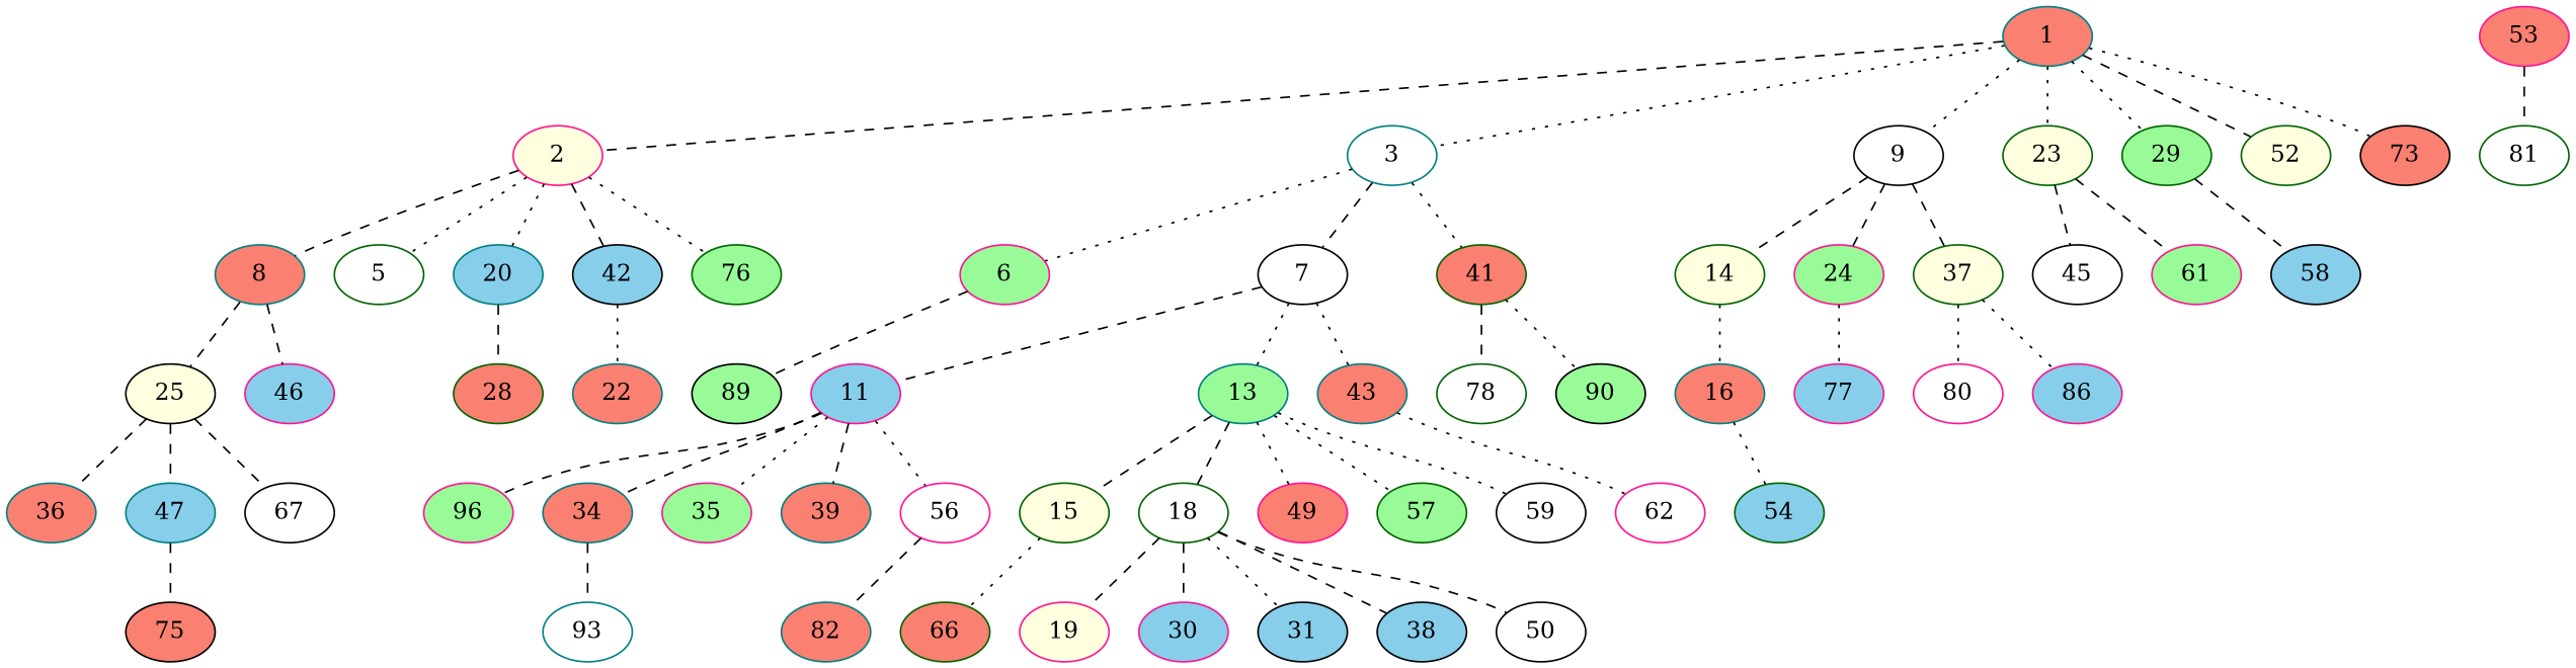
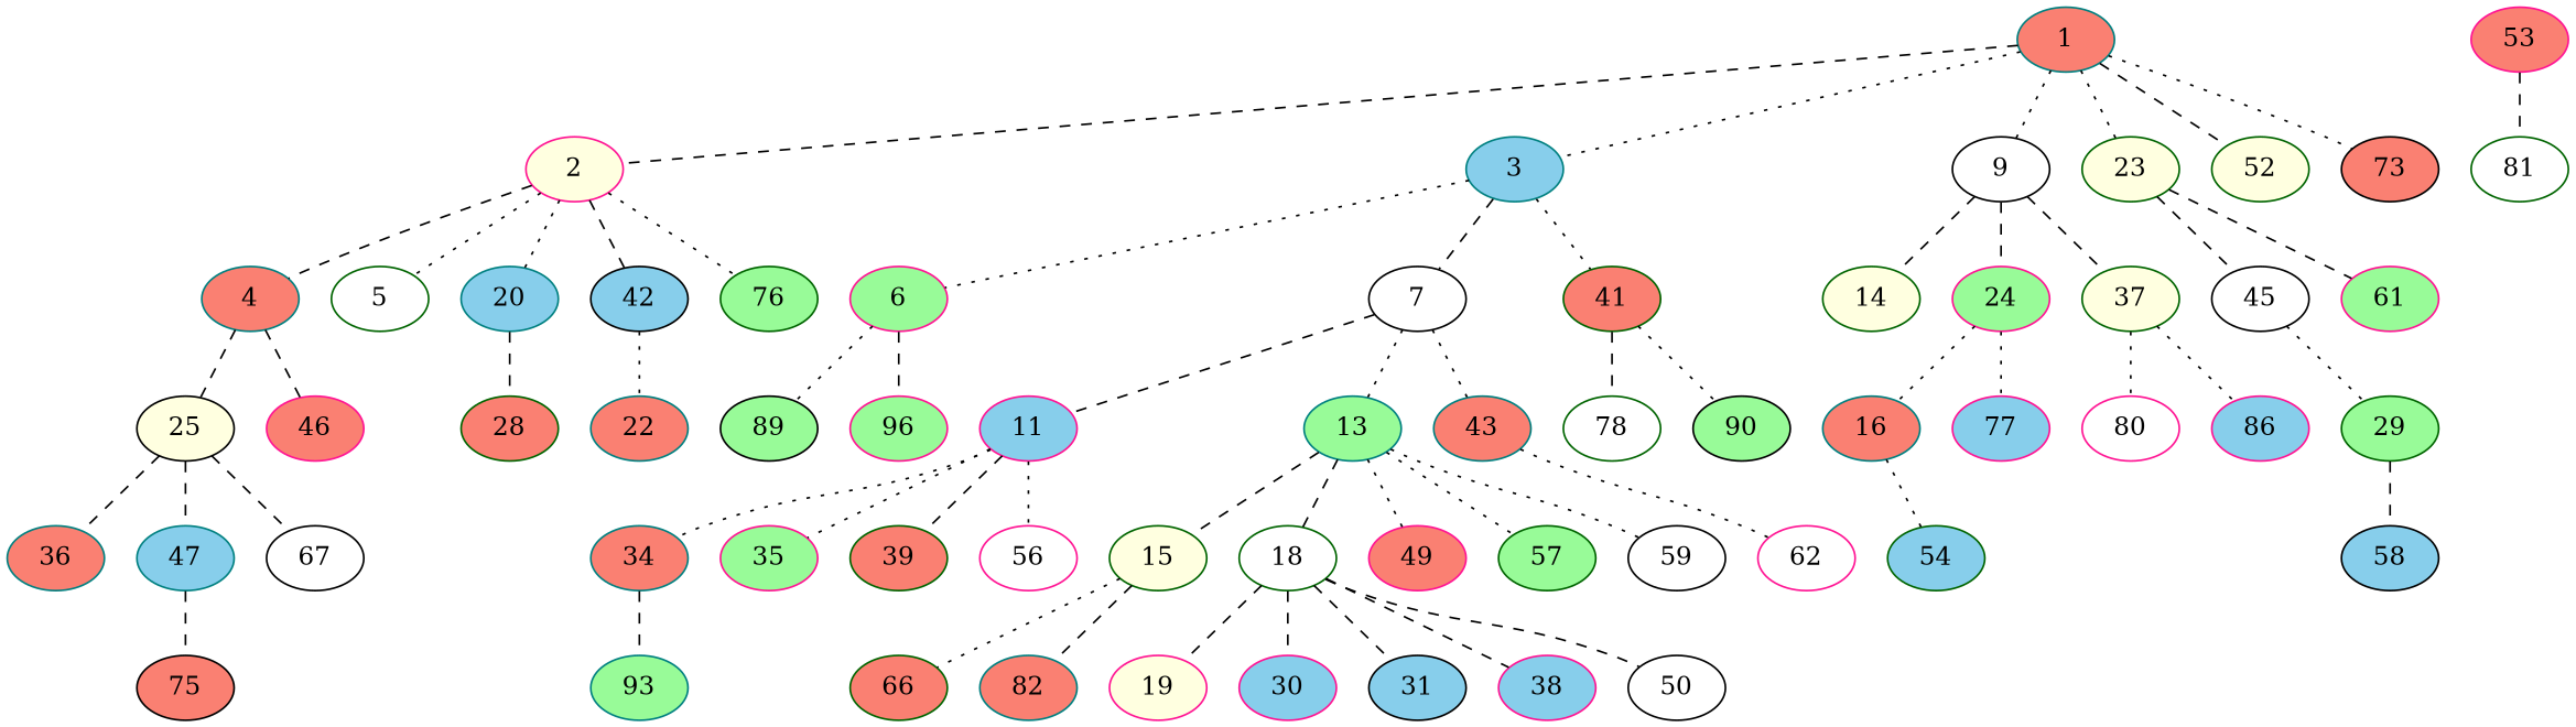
  graph {
    node [color=deeppink fillcolor=salmon style=filled]
    edge [style=dashed]
    1 [color=teal super="+8"]
    2 [fillcolor=lightyellow super="+27"]
-   3 [color=teal fillcolor=white super="+32"]
+   3 [color=teal fillcolor=skyblue super="+32"]
    9 [color=black fillcolor=white super="+10"]
    23 [color=darkgreen fillcolor=lightyellow super="+26"]
    29 [color=darkgreen fillcolor=palegreen super="+70"]
    52 [color=darkgreen fillcolor=lightyellow]
    73 [color=black]
-   4 [color=teal super="+17" label=8]
+   4 [color=teal super="+17"]
    5 [color=darkgreen fillcolor=white]
    20 [color=teal fillcolor=skyblue super="+68"]
    42 [color=black fillcolor=skyblue super="+84"]
    76 [color=darkgreen fillcolor=palegreen super="+95"]
    6 [fillcolor=palegreen super="+21"]
    7 [color=black fillcolor=white]
    n16 [color=darkgreen label=41 super="+48"]
    14 [color=darkgreen fillcolor=lightyellow super="+64"]
    24 [fillcolor=palegreen super="+41"]
    37 [color=darkgreen fillcolor=lightyellow super="+69"]
    45 [color=black fillcolor=white]
    61 [fillcolor=palegreen]
    58 [color=black fillcolor=skyblue]
    25 [color=black fillcolor=lightyellow]
-   46 [fillcolor=skyblue super="+67"]
+   46 [super="+67"]
    28 [color=darkgreen super="+88"]
    n26 [color=teal label=22]
    89 [color=black fillcolor=palegreen]
    96 [fillcolor=palegreen]
    11 [fillcolor=skyblue super="+12"]
    13 [color=teal fillcolor=palegreen super="+22"]
    43 [color=teal super="+91"]
    78 [color=darkgreen fillcolor=white]
    90 [color=black fillcolor=palegreen]
    36 [color=teal super="+63"]
    47 [color=teal fillcolor=skyblue super="+55"]
    n36 [color=black fillcolor=white label=67]
    34 [color=teal super="+87"]
    35 [fillcolor=palegreen super="+51"]
-   39 [color=teal]
+   39 [color=darkgreen]
    56 [fillcolor=white]
    15 [color=darkgreen fillcolor=lightyellow]
    18 [color=darkgreen fillcolor=white super="+74"]
    49 [super="+65"]
    57 [color=darkgreen fillcolor=palegreen super="+71"]
    59 [color=black fillcolor=white]
    62 [fillcolor=white super="+94"]
    16 [color=teal super="+33"]
    77 [fillcolor=skyblue]
    80 [fillcolor=white]
    86 [fillcolor=skyblue]
-   93 [color=teal fillcolor=white]
+   93 [color=teal fillcolor=palegreen]
    66 [color=darkgreen super="+92"]
    82 [color=teal]
    19 [fillcolor=lightyellow]
    30 [fillcolor=skyblue]
    31 [color=black fillcolor=skyblue]
-   38 [color=black fillcolor=skyblue super="+85"]
+   38 [fillcolor=skyblue super="+85"]
    50 [color=black fillcolor=white]
    54 [color=darkgreen fillcolor=skyblue]
    75 [color=black]
    53 [super="+79"]
    81 [color=darkgreen fillcolor=white super="+83"]
    1 -- 2
    1 -- 3 [style=dotted]
    1 -- 9 [style=dotted]
    1 -- 23 [style=dotted]
-   1 -- 29 [style=dotted]
+   45 -- 29 [style=dotted]
    1 -- 52
    1 -- 73 [style=dotted]
    2 -- 4
    2 -- 5 [style=dotted]
    2 -- 20 [style=dotted]
    2 -- 42
    2 -- 76 [style=dotted]
    3 -- 6 [style=dotted]
    3 -- 7
    3 -- n16 [style=dotted]
    9 -- 14
    9 -- 24
    9 -- 37
    23 -- 45
    23 -- 61
    29 -- 58
    4 -- 25
    4 -- 46
    20 -- 28
    42 -- n26 [style=dotted]
-   6 -- 89
-   11 -- 96
+   6 -- 89 [style=dotted]
+   6 -- 96
    7 -- 11
    7 -- 13 [style=dotted]
    7 -- 43 [style=dotted]
    n16 -- 78
    n16 -- 90 [style=dotted]
-   14 -- 16 [style=dotted]
+   24 -- 16 [style=dotted]
    24 -- 77 [style=dotted]
    37 -- 80 [style=dotted]
    37 -- 86 [style=dotted]
    25 -- 36
    25 -- 47
    25 -- n36
-   11 -- 34
+   11 -- 34 [style=dotted]
    11 -- 35 [style=dotted]
    11 -- 39
    11 -- 56 [style=dotted]
    13 -- 15
    13 -- 18
    13 -- 49 [style=dotted]
    13 -- 57 [style=dotted]
    13 -- 59 [style=dotted]
    43 -- 62 [style=dotted]
    47 -- 75
    34 -- 93
    15 -- 66 [style=dotted]
-   56 -- 82
+   15 -- 82
    18 -- 19
    18 -- 30
-   18 -- 31 [style=dotted]
+   18 -- 31
    18 -- 38
    18 -- 50
    16 -- 54 [style=dotted]
    53 -- 81
  }
